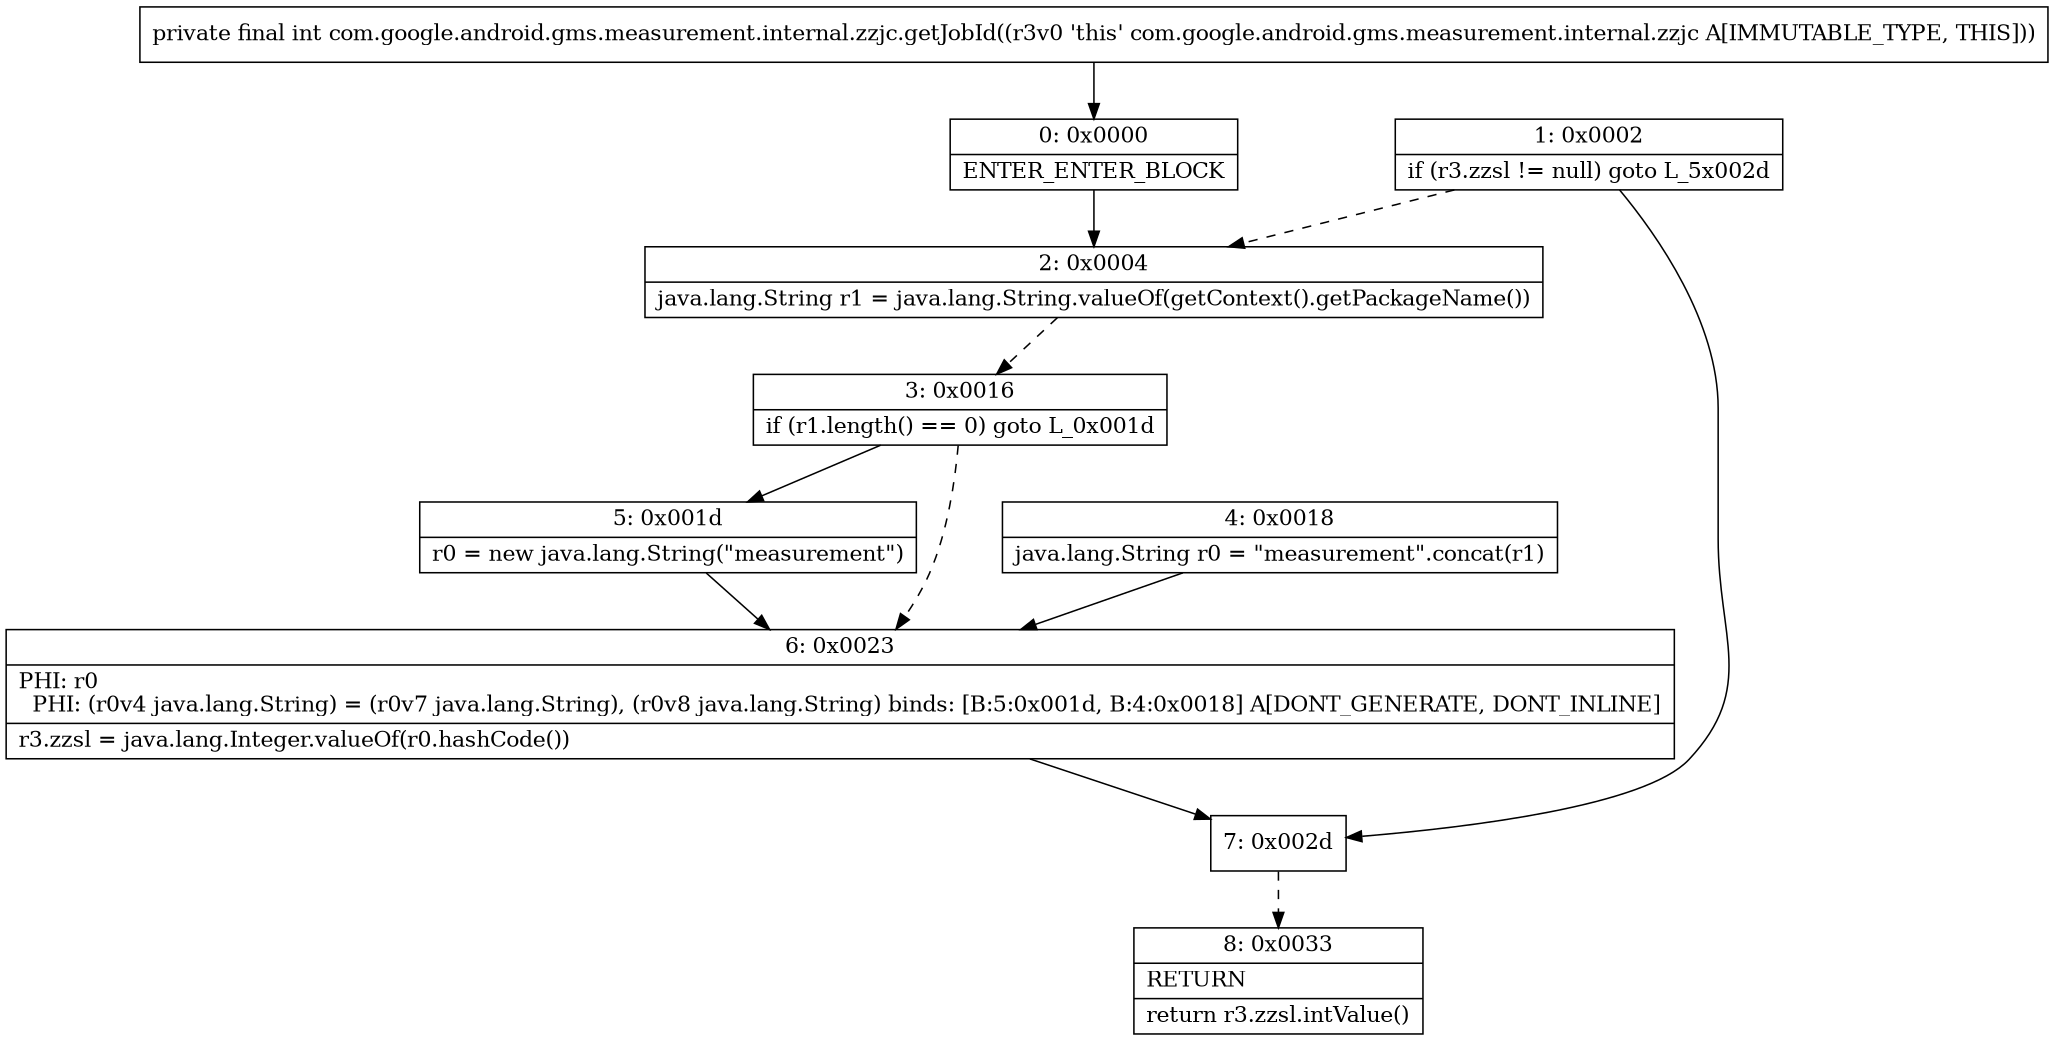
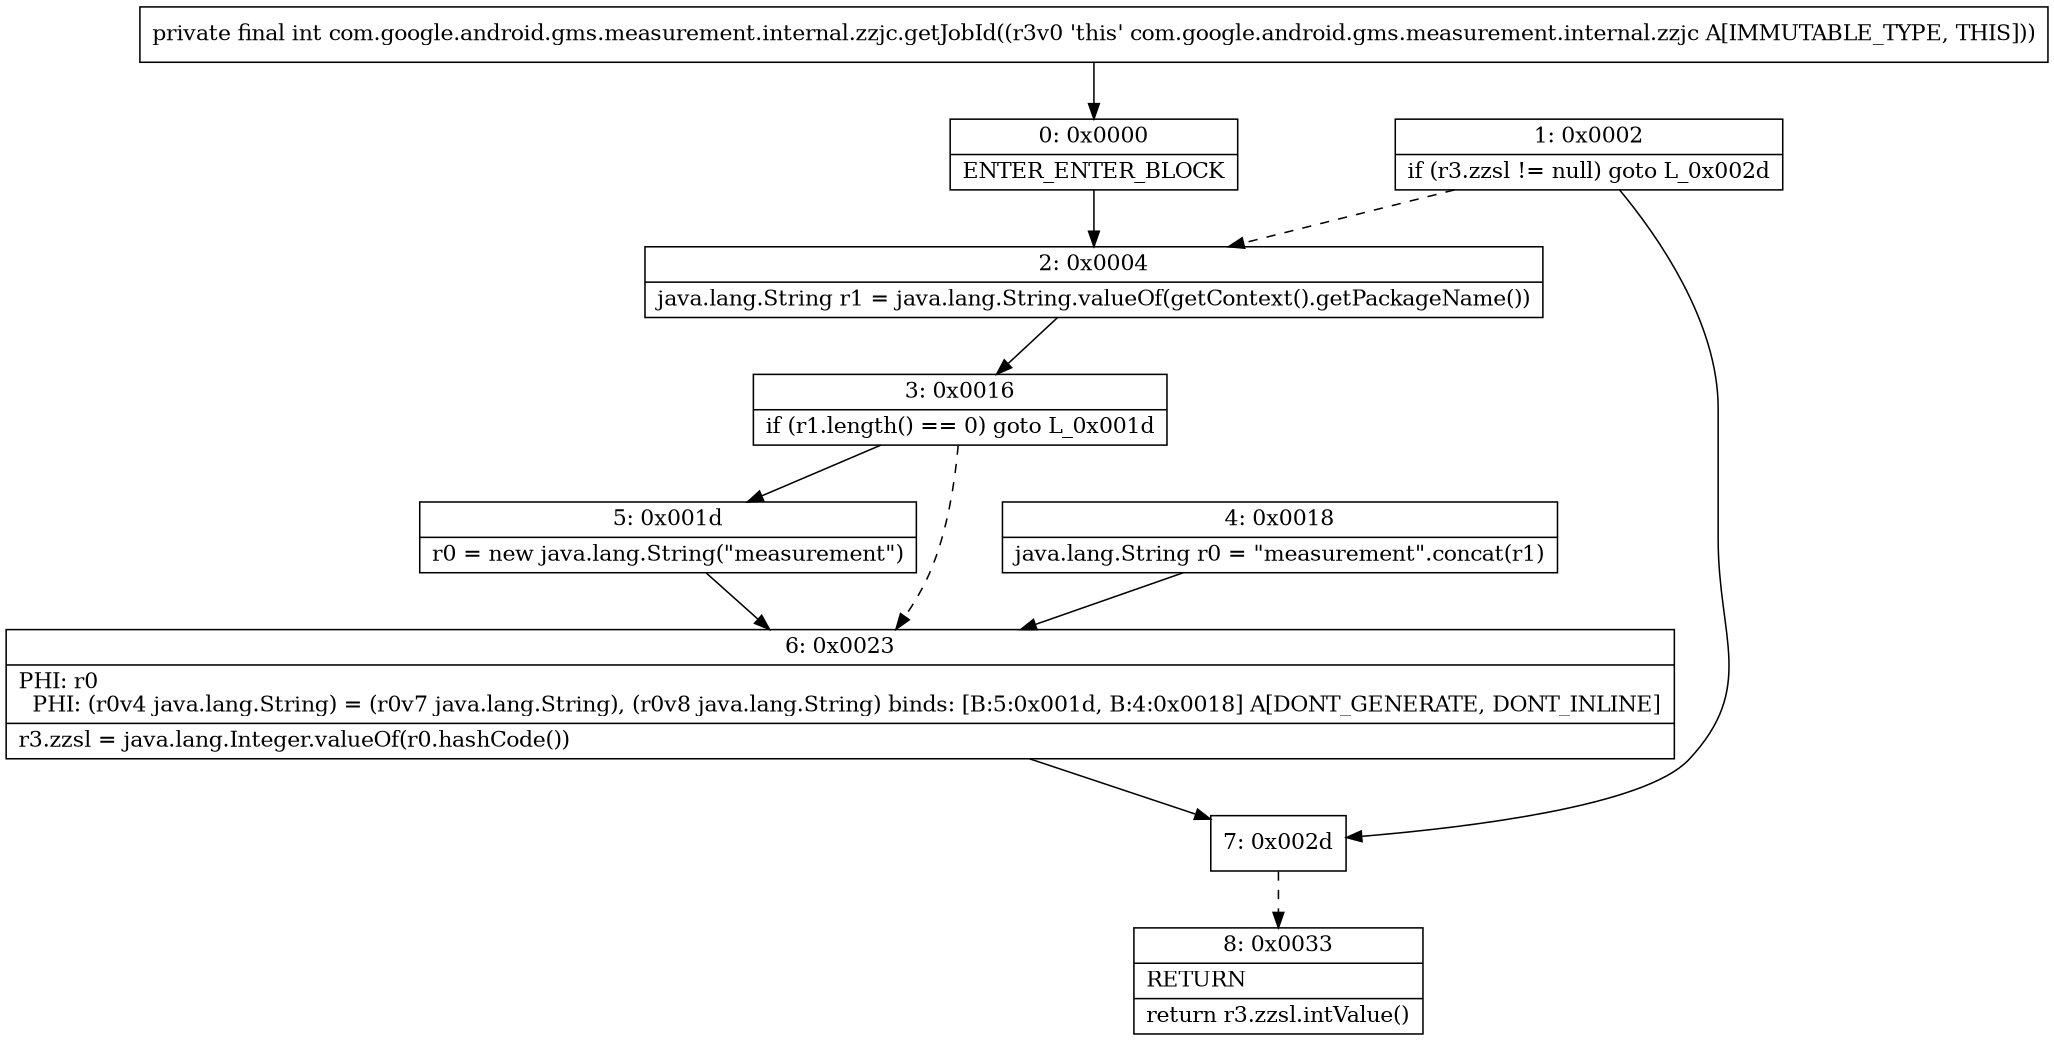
  digraph {
    node [shape=record]
    n1 [label="{0\:\ 0x0000|ENTER_ENTER_BLOCK\l}"]
    n2 [label="{2\:\ 0x0004|java.lang.String r1 = java.lang.String.valueOf(getContext().getPackageName())\l}"]
-   n3 [label="{1\:\ 0x0002|if (r3.zzsl != null) goto L_5x002d\l}"]
+   n3 [label="{1\:\ 0x0002|if (r3.zzsl != null) goto L_0x002d\l}"]
    n4 [label="{7\:\ 0x002d}"]
    n5 [label="{3\:\ 0x0016|if (r1.length() == 0) goto L_0x001d\l}"]
    n6 [label="{8\:\ 0x0033|RETURN\l|return r3.zzsl.intValue()\l}"]
    n7 [label="{5\:\ 0x001d|r0 = new java.lang.String(\"measurement\")\l}"]
    n8 [label="{6\:\ 0x0023|PHI: r0 \l  PHI: (r0v4 java.lang.String) = (r0v7 java.lang.String), (r0v8 java.lang.String) binds: [B:5:0x001d, B:4:0x0018] A[DONT_GENERATE, DONT_INLINE]\l|r3.zzsl = java.lang.Integer.valueOf(r0.hashCode())\l}"]
    n9 [label="{4\:\ 0x0018|java.lang.String r0 = \"measurement\".concat(r1)\l}"]
    n10 [label="{private final int com.google.android.gms.measurement.internal.zzjc.getJobId((r3v0 'this' com.google.android.gms.measurement.internal.zzjc A[IMMUTABLE_TYPE, THIS])) }"]
    n1 -> n2
-   n2 -> n5 [style=dashed]
+   n2 -> n5
    n3 -> n2 [style=dashed]
    n3 -> n4
    n4 -> n6 [style=dashed]
    n5 -> n7
    n5 -> n8 [style=dashed]
    n7 -> n8
    n8 -> n4
    n9 -> n8
    n10 -> n1
  }
